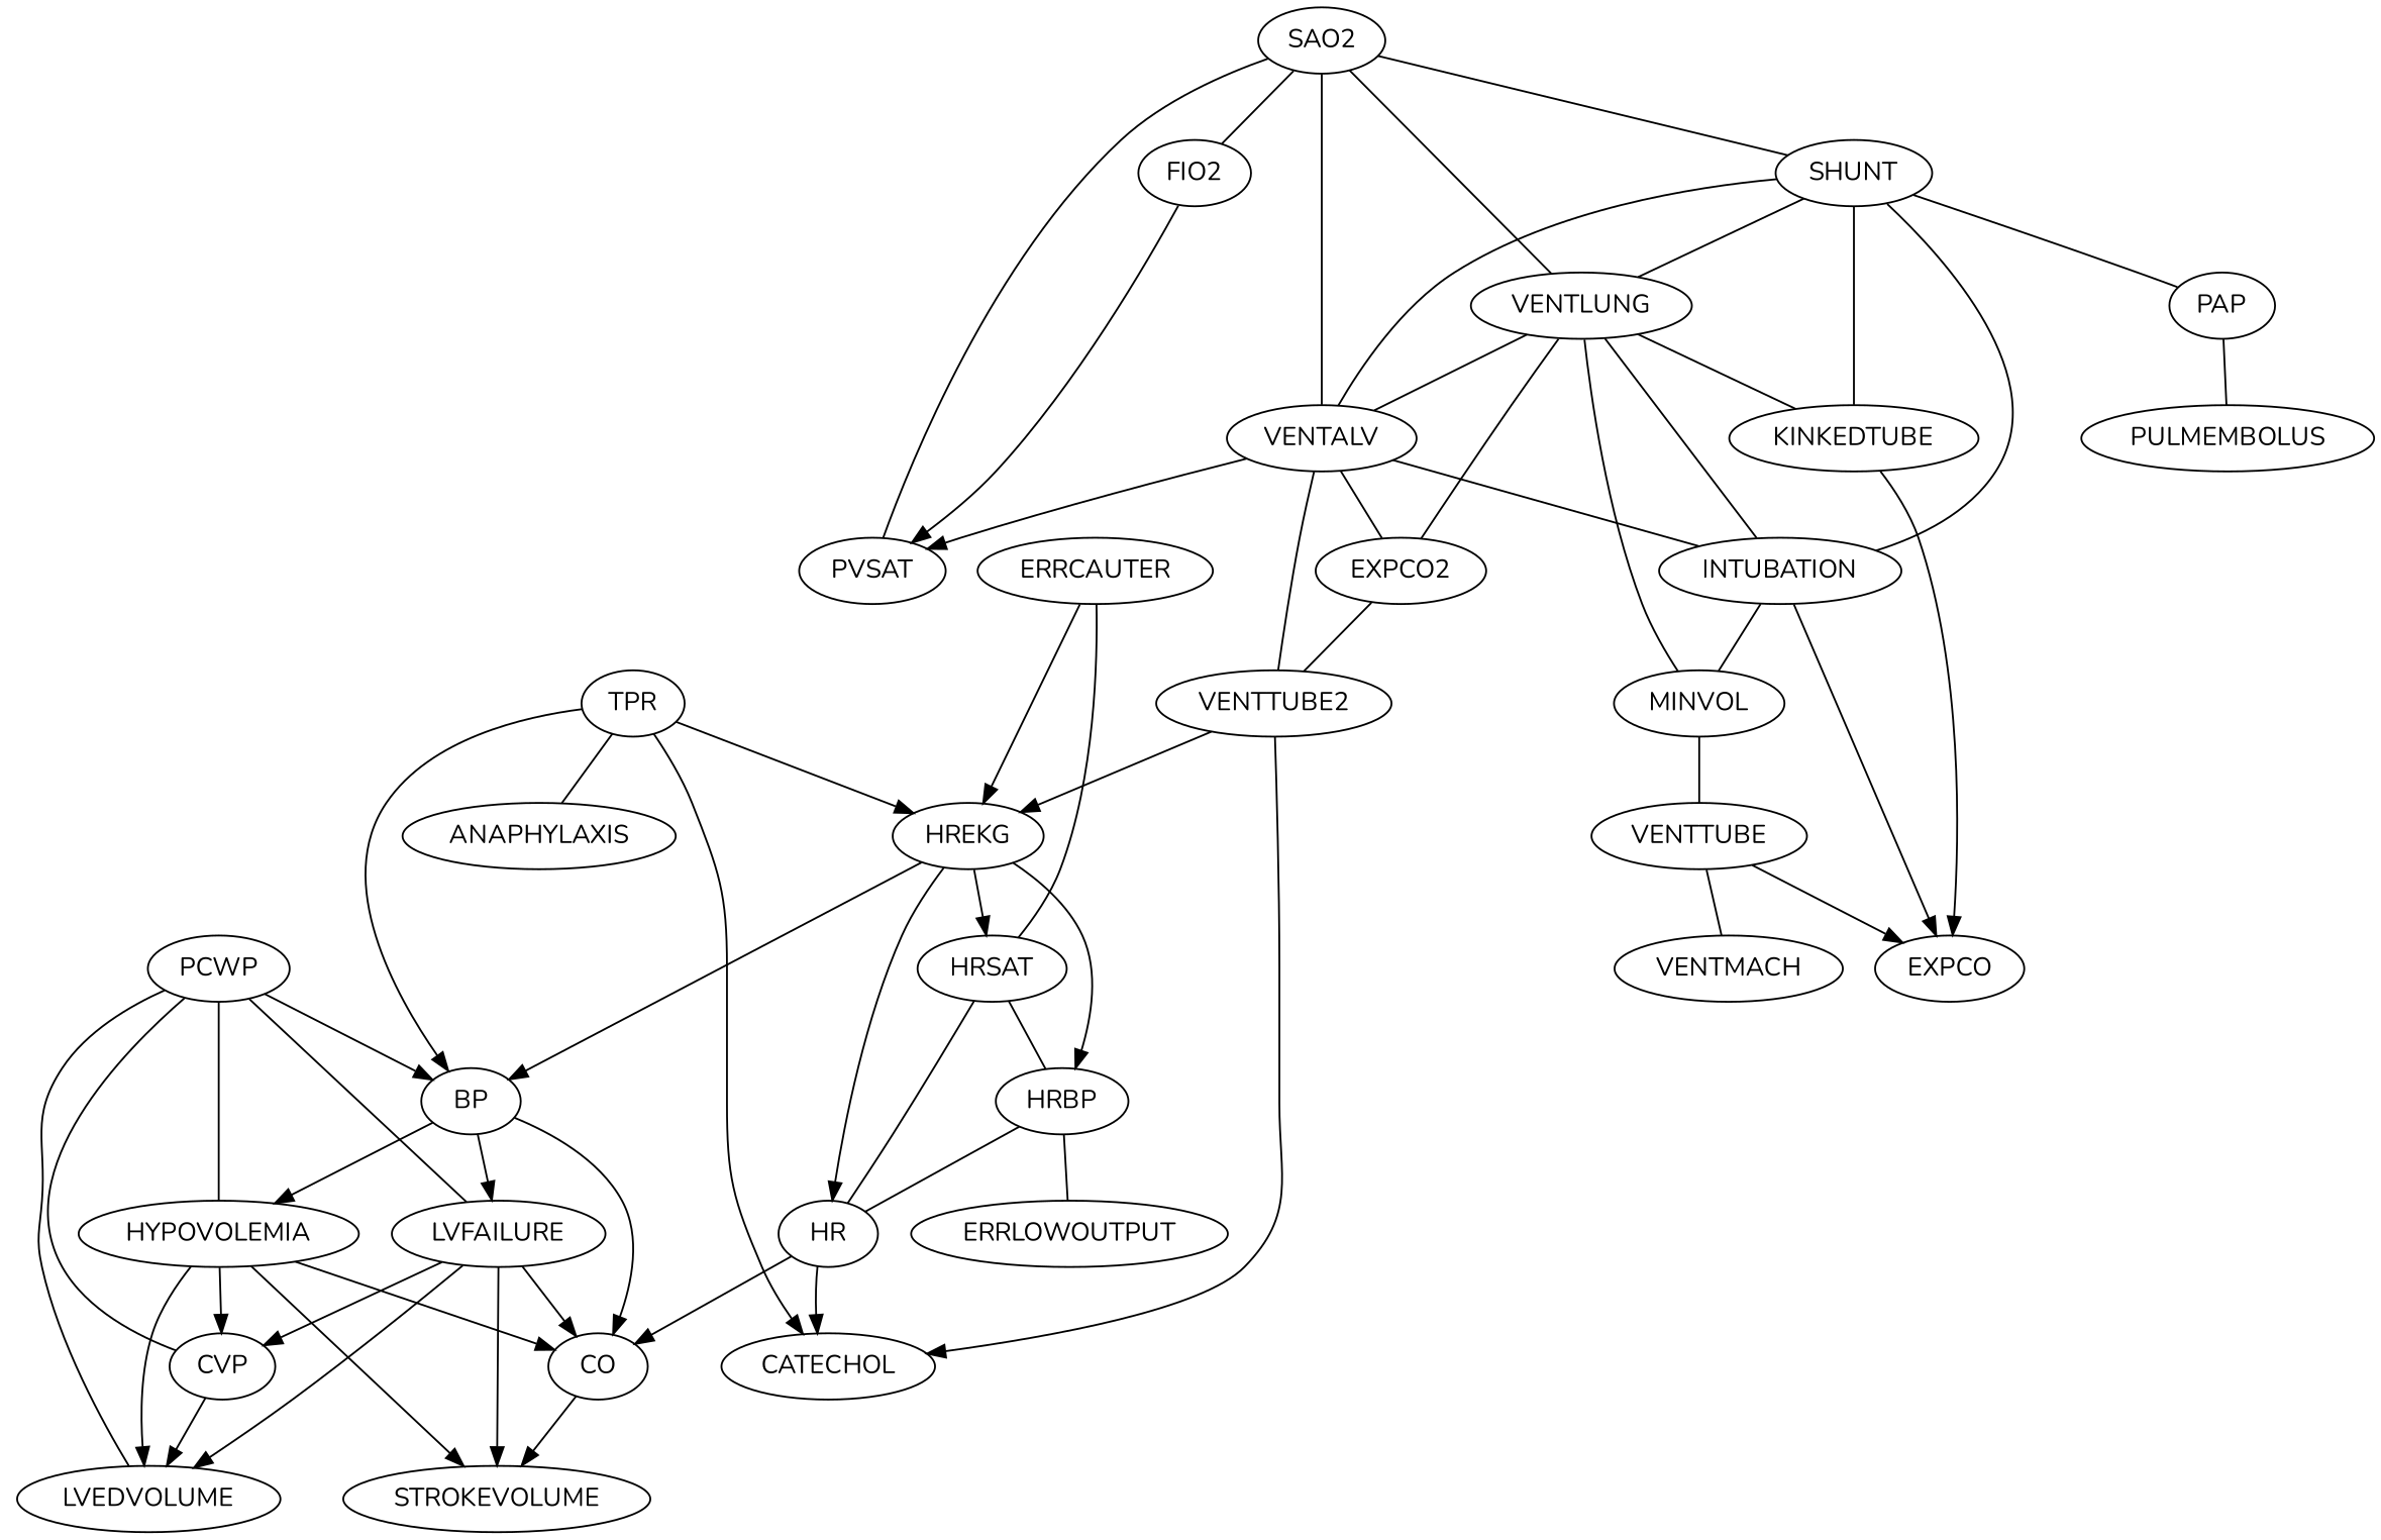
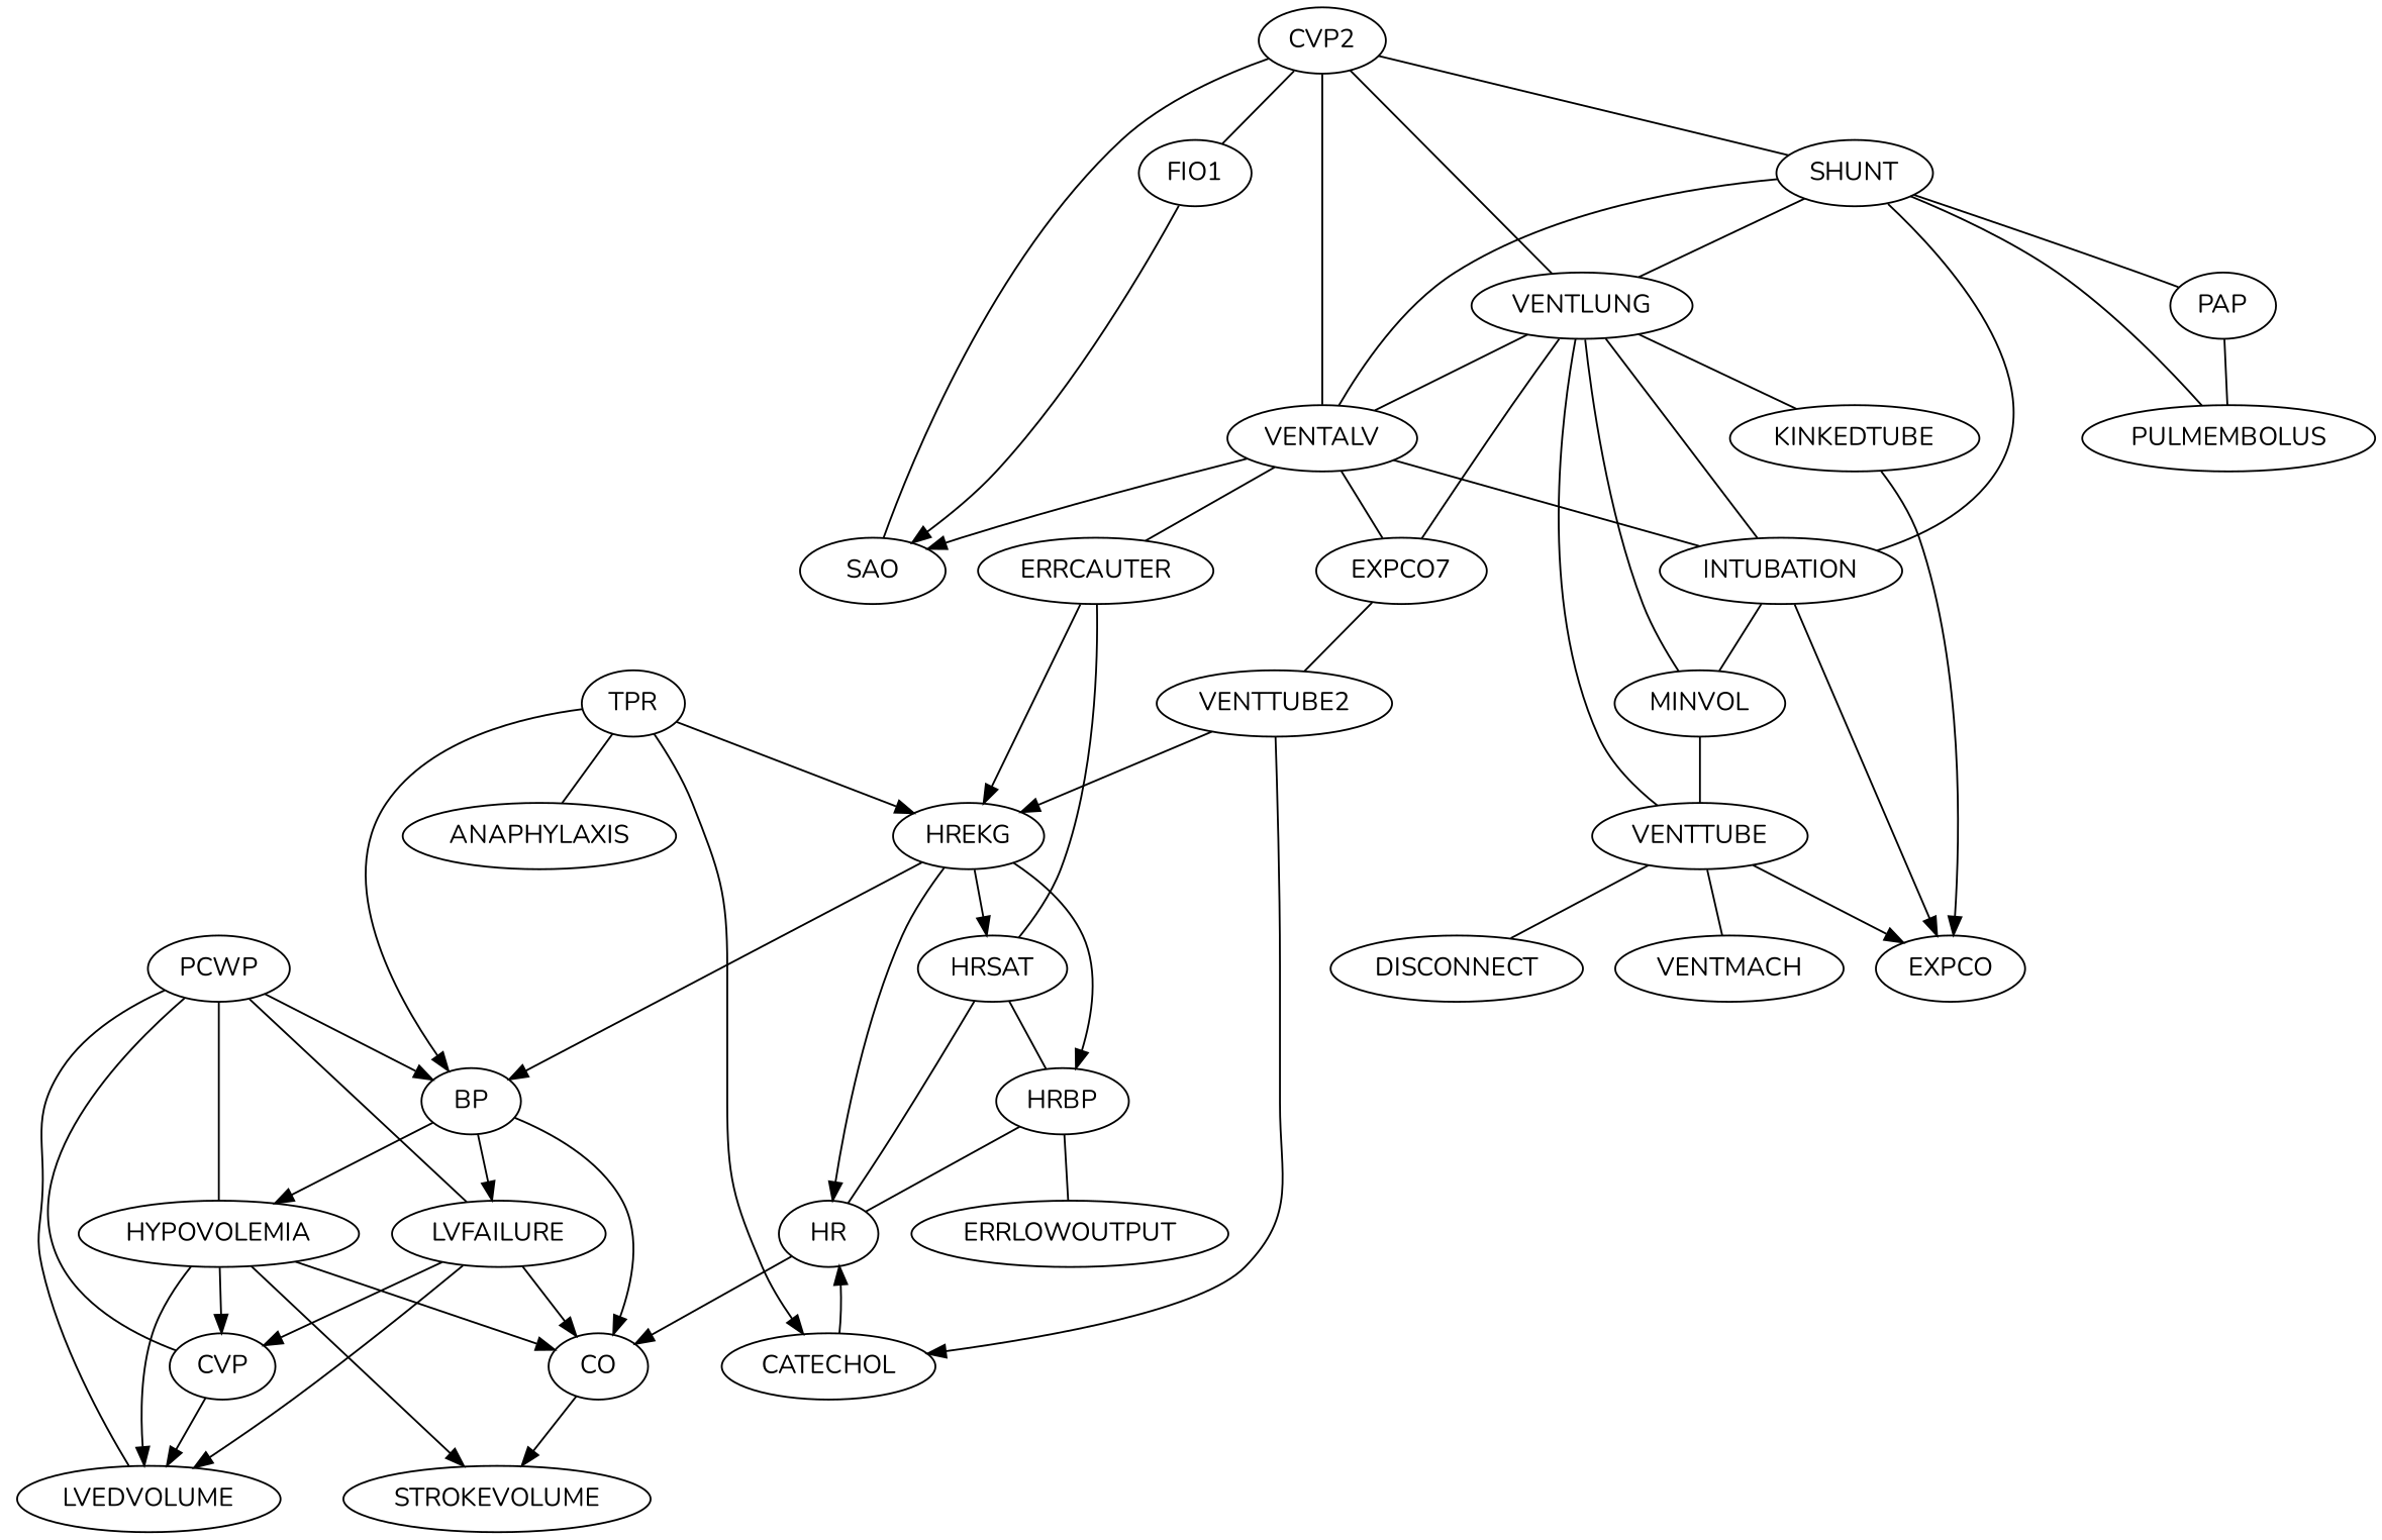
  digraph {
    fontname=Nunito
    node [fontname=Nunito]
    edge [fontname=Nunito dir=none]
    ERRCAUTER
    HREKG
    HRSAT
    BP
    HR
    HRBP
    HYPOVOLEMIA
    CO
    LVFAILURE
    CATECHOL
    ERRLOWOUTPUT
    STROKEVOLUME
    LVEDVOLUME
    CVP
    PCWP
    TPR
    ANAPHYLAXIS
    VENTALV
-   PVSAT
+   PVSAT [label=SAO]
    n20 [label=VENTTUBE2]
    INTUBATION
-   EXPCO2
+   EXPCO2 [label=EXPCO7]
    n23 [label=EXPCO]
    MINVOL
    KINKEDTUBE
-   FIO2
+   FIO2 [label=FIO1]
    VENTTUBE
    VENTMACH
+   DISCONNECT
    VENTLUNG
-   SAO2
+   SAO2 [label=CVP2]
    SHUNT
    PAP
    PULMEMBOLUS
    ERRCAUTER -> HREKG [dir=""]
    ERRCAUTER -> HRSAT
    HREKG -> HRSAT [dir=""]
    HREKG -> BP [dir=""]
    HREKG -> HR [dir=""]
    HREKG -> HRBP [dir=""]
    HRSAT -> HR
    HRSAT -> HRBP
    BP -> HYPOVOLEMIA [dir=""]
    BP -> CO [dir=""]
    BP -> LVFAILURE [dir=""]
    HR -> CO [dir=""]
-   HR -> CATECHOL [dir=""]
+   CATECHOL -> HR [dir=""]
    HRBP -> HR
    HRBP -> ERRLOWOUTPUT
    HYPOVOLEMIA -> CO [dir=""]
    HYPOVOLEMIA -> STROKEVOLUME [dir=""]
    HYPOVOLEMIA -> LVEDVOLUME [dir=""]
    HYPOVOLEMIA -> CVP [dir=""]
    CO -> STROKEVOLUME [dir=""]
    LVFAILURE -> CO [dir=""]
-   LVFAILURE -> STROKEVOLUME [dir=""]
    LVFAILURE -> LVEDVOLUME [dir=""]
    LVFAILURE -> CVP [dir=""]
    CVP -> LVEDVOLUME [dir=""]
    PCWP -> BP [dir=""]
    PCWP -> HYPOVOLEMIA
    PCWP -> LVFAILURE
    PCWP -> LVEDVOLUME
    PCWP -> CVP
    TPR -> HREKG [dir=""]
    TPR -> BP [dir=""]
    TPR -> CATECHOL [dir=""]
    TPR -> ANAPHYLAXIS
    VENTALV -> PVSAT [dir=""]
-   VENTALV -> n20
+   VENTALV -> ERRCAUTER
    VENTALV -> INTUBATION
    VENTALV -> EXPCO2
    n20 -> HREKG [dir=""]
    n20 -> CATECHOL [dir=""]
    INTUBATION -> n23 [dir=""]
    INTUBATION -> MINVOL
    EXPCO2 -> n20
    MINVOL -> VENTTUBE
    KINKEDTUBE -> n23 [dir=""]
    FIO2 -> PVSAT [dir=""]
    VENTTUBE -> n23 [dir=""]
    VENTTUBE -> VENTMACH
+   VENTTUBE -> DISCONNECT
    VENTLUNG -> VENTALV
    VENTLUNG -> INTUBATION
    VENTLUNG -> EXPCO2
    VENTLUNG -> MINVOL
    VENTLUNG -> KINKEDTUBE
+   VENTLUNG -> VENTTUBE
    SAO2 -> VENTALV
    SAO2 -> PVSAT
    SAO2 -> FIO2
    SAO2 -> VENTLUNG
    SAO2 -> SHUNT
    SHUNT -> VENTALV
    SHUNT -> INTUBATION
    SHUNT -> VENTLUNG
    SHUNT -> PAP
-   SHUNT -> KINKEDTUBE
+   SHUNT -> PULMEMBOLUS
    PAP -> PULMEMBOLUS
  }
